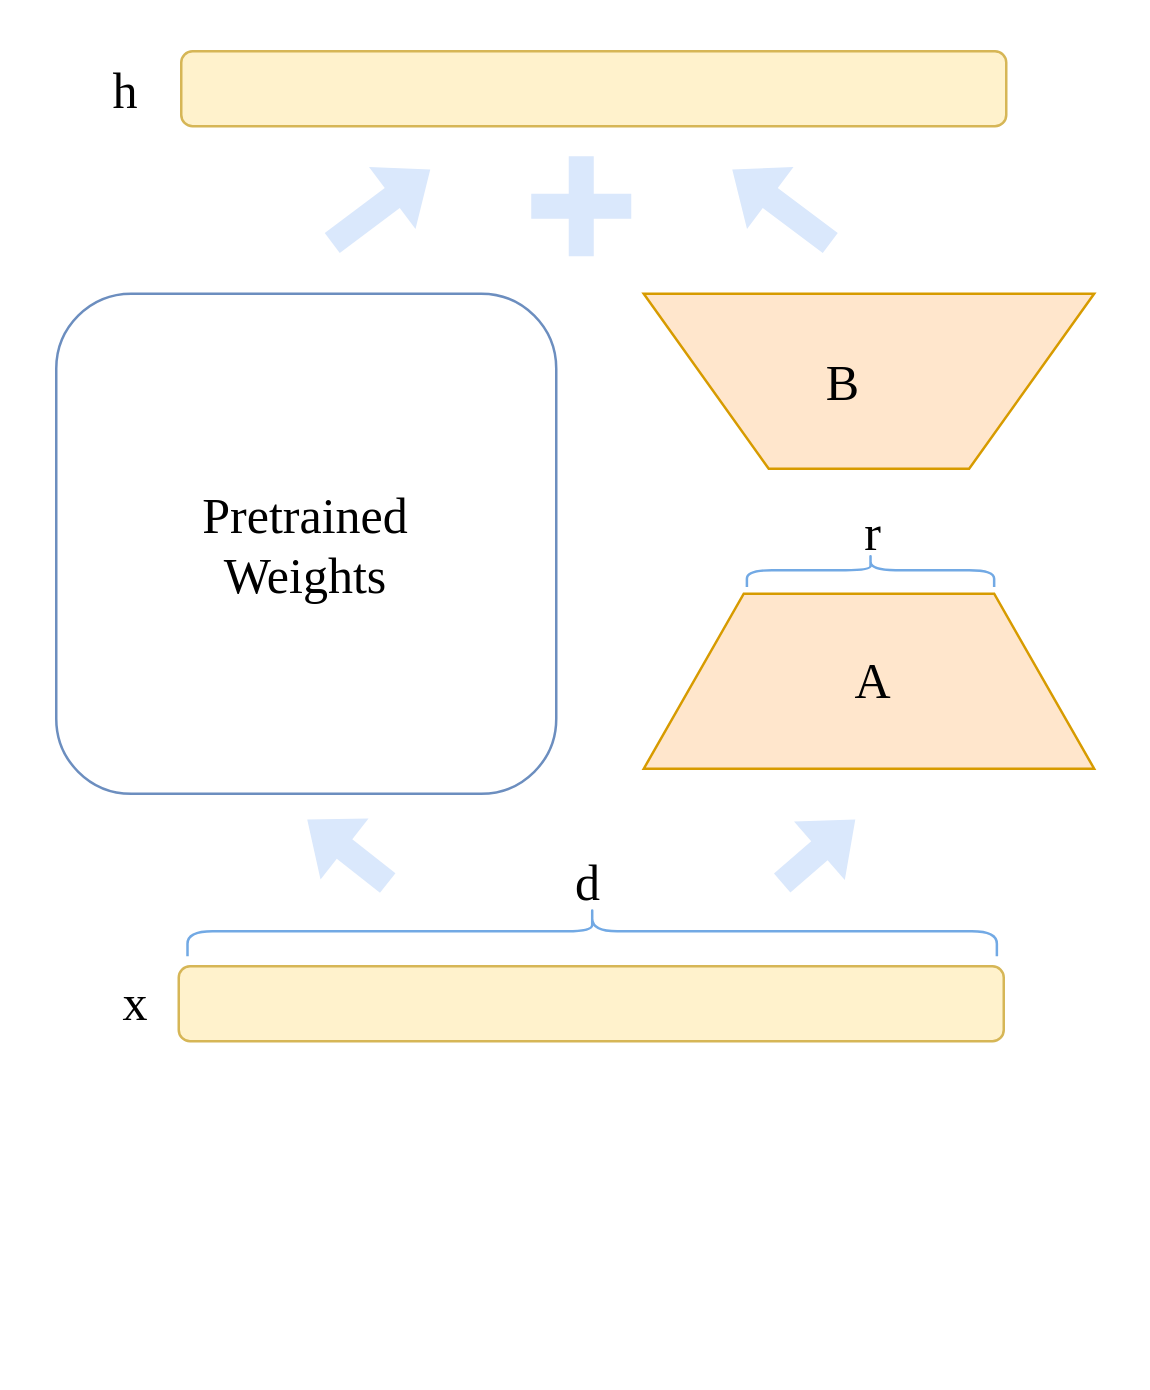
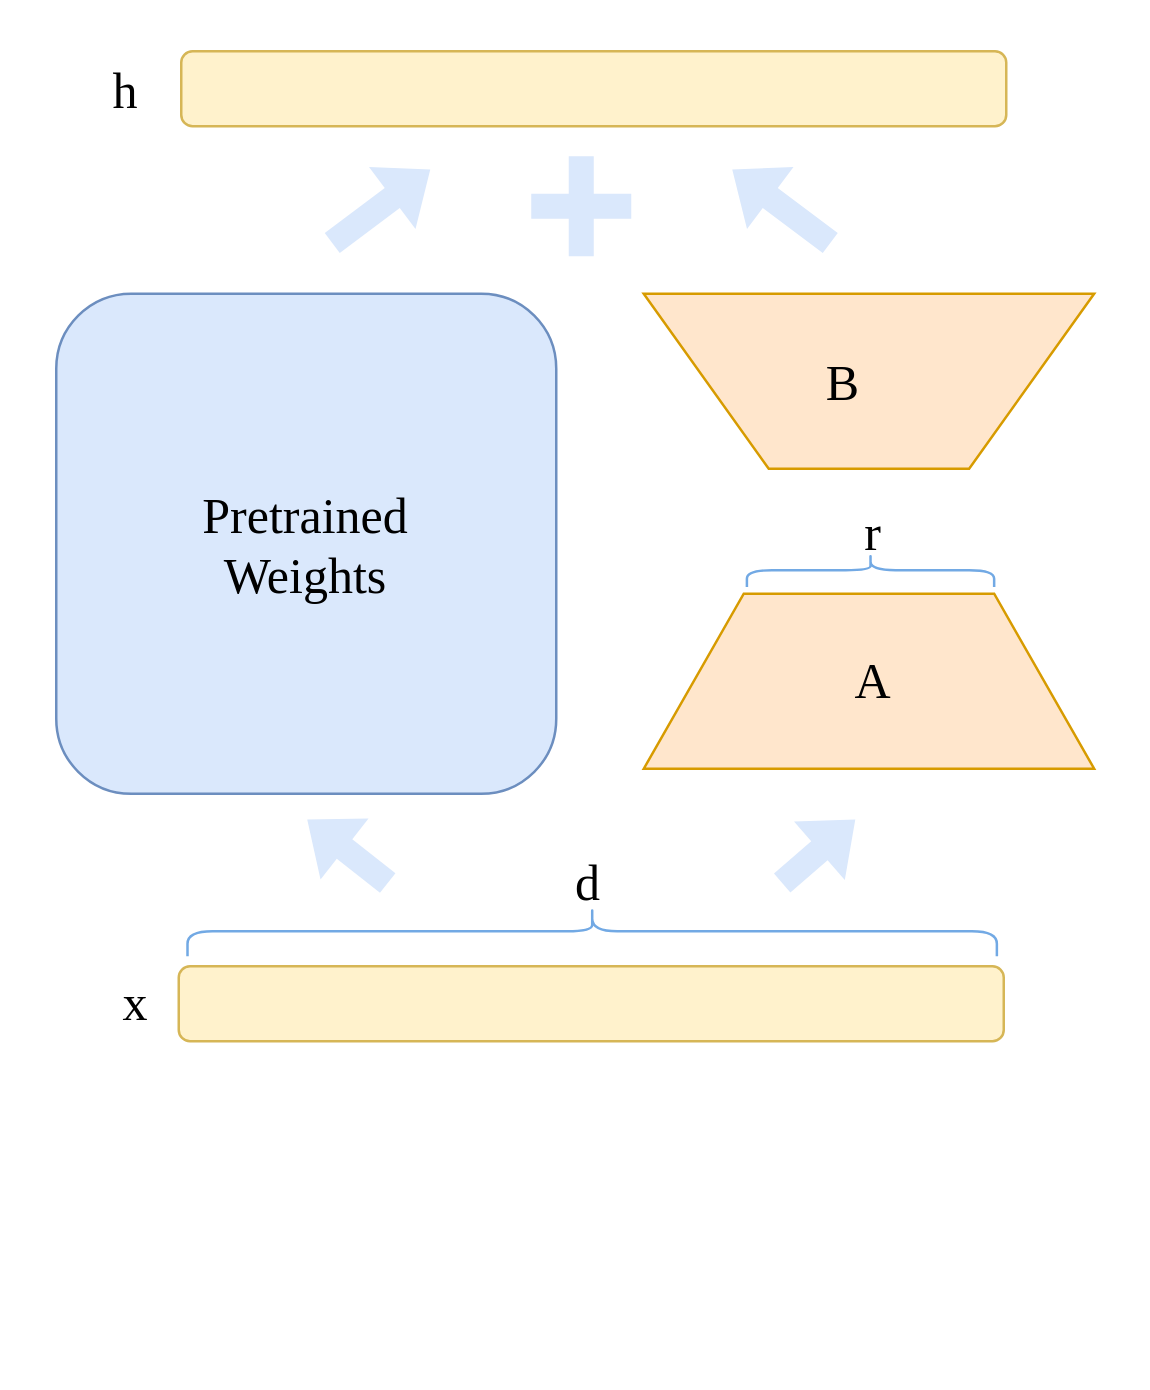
  <mxCell id="0" />
  <mxCell id="1" parent="0" />
  <mxCell id="2" value="" style="rounded=1;whiteSpace=wrap;html=1;fillColor=#fff2cc;strokeColor=#d6b656;" vertex="1" parent="1"><mxGeometry x="72" y="20" width="330" height="30" as="geometry" /></mxCell>
  <mxCell id="3" value="h" style="text;html=1;align=center;verticalAlign=middle;whiteSpace=wrap;rounded=0;fontSize=20;fontFamily=Comic Sans MS;" vertex="1" parent="1"><mxGeometry x="20" y="20" width="60" height="30" as="geometry" /></mxCell>
  <mxCell id="4" value="" style="shape=trapezoid;perimeter=trapezoidPerimeter;whiteSpace=wrap;html=1;fixedSize=1;rotation=-180;fillColor=#ffe6cc;strokeColor=#d79b00;size=50;" vertex="1" parent="1"><mxGeometry x="257" y="117" width="180.17" height="70" as="geometry" /></mxCell>
  <mxCell id="5" value="" style="group" vertex="1" connectable="0" parent="1"><mxGeometry x="22" y="117" width="200" height="200" as="geometry" /></mxCell>
- <mxCell id="6" value="&lt;font face=&quot;Comic Sans MS&quot; style=&quot;font-size: 20px;&quot;&gt;Pretrained&lt;/font&gt;&lt;div style=&quot;font-size: 20px;&quot;&gt;&lt;font face=&quot;Comic Sans MS&quot; style=&quot;font-size: 20px;&quot;&gt;Weights&lt;/font&gt;&lt;/div&gt;" style="rounded=1;whiteSpace=wrap;html=1;fillColor=#ffffff;strokeColor=#6c8ebf;" vertex="1" parent="5"><mxGeometry width="200" height="200" as="geometry" /></mxCell>
+ <mxCell id="6" value="&lt;font face=&quot;Comic Sans MS&quot; style=&quot;font-size: 20px;&quot;&gt;Pretrained&lt;/font&gt;&lt;div style=&quot;font-size: 20px;&quot;&gt;&lt;font face=&quot;Comic Sans MS&quot; style=&quot;font-size: 20px;&quot;&gt;Weights&lt;/font&gt;&lt;/div&gt;" style="rounded=1;whiteSpace=wrap;html=1;fillColor=#dae8fc;strokeColor=#6c8ebf;" vertex="1" parent="5"><mxGeometry width="200" height="200" as="geometry" /></mxCell>
  <mxCell id="7" value="" style="shape=trapezoid;perimeter=trapezoidPerimeter;whiteSpace=wrap;html=1;fixedSize=1;rotation=0;fillColor=#ffe6cc;strokeColor=#d79b00;size=40;" vertex="1" parent="1"><mxGeometry x="257" y="237" width="180.17" height="70" as="geometry" /></mxCell>
  <mxCell id="8" value="" style="shape=flexArrow;endArrow=classic;html=1;rounded=0;fillColor=#dae8fc;strokeColor=none;" edge="1" parent="1"><mxGeometry width="50" height="50" relative="1" as="geometry"><mxPoint x="132" y="97" as="sourcePoint" /><mxPoint x="172" y="67" as="targetPoint" /></mxGeometry></mxCell>
  <mxCell id="9" value="" style="shape=flexArrow;endArrow=classic;html=1;rounded=0;fillColor=#dae8fc;strokeColor=none;" edge="1" parent="1"><mxGeometry width="50" height="50" relative="1" as="geometry"><mxPoint x="332" y="97" as="sourcePoint" /><mxPoint x="292" y="67" as="targetPoint" /></mxGeometry></mxCell>
  <mxCell id="10" value="" style="rounded=0;whiteSpace=wrap;html=1;fillColor=#dae8fc;strokeColor=none;" vertex="1" parent="1"><mxGeometry x="212" y="77" width="40" height="10" as="geometry" /></mxCell>
  <mxCell id="11" value="" style="rounded=0;whiteSpace=wrap;html=1;rotation=90;fillColor=#dae8fc;strokeColor=none;" vertex="1" parent="1"><mxGeometry x="212" y="77" width="40" height="10" as="geometry" /></mxCell>
  <mxCell id="12" value="&lt;font style=&quot;font-size: 20px;&quot; face=&quot;Comic Sans MS&quot;&gt;B&lt;/font&gt;" style="text;html=1;align=center;verticalAlign=middle;whiteSpace=wrap;rounded=0;" vertex="1" parent="1"><mxGeometry x="307" y="137" width="60" height="30" as="geometry" /></mxCell>
  <mxCell id="13" value="&lt;font style=&quot;font-size: 20px;&quot; face=&quot;Comic Sans MS&quot;&gt;A&lt;/font&gt;" style="text;html=1;align=center;verticalAlign=middle;whiteSpace=wrap;rounded=0;" vertex="1" parent="1"><mxGeometry x="319" y="256" width="60" height="30" as="geometry" /></mxCell>
  <mxCell id="14" value="" style="rounded=1;whiteSpace=wrap;html=1;fillColor=#fff2cc;strokeColor=#d6b656;" vertex="1" parent="1"><mxGeometry x="71" y="386" width="330" height="30" as="geometry" /></mxCell>
  <mxCell id="15" value="x" style="text;html=1;align=center;verticalAlign=middle;whiteSpace=wrap;rounded=0;fontSize=20;fontFamily=Comic Sans MS;" vertex="1" parent="1"><mxGeometry x="24" y="385" width="60" height="30" as="geometry" /></mxCell>
  <mxCell id="16" value="r" style="text;html=1;align=center;verticalAlign=middle;whiteSpace=wrap;rounded=0;fontSize=20;fontFamily=Comic Sans MS;" vertex="1" parent="1"><mxGeometry x="319" y="197" width="60" height="30" as="geometry" /></mxCell>
  <mxCell id="17" value="d" style="text;html=1;align=center;verticalAlign=middle;whiteSpace=wrap;rounded=0;fontSize=20;fontFamily=Comic Sans MS;" vertex="1" parent="1"><mxGeometry x="205.25" y="337" width="60" height="30" as="geometry" /></mxCell>
  <mxCell id="18" value="" style="shape=flexArrow;endArrow=classic;html=1;rounded=0;fillColor=#dae8fc;strokeColor=none;exitX=0.133;exitY=0.867;exitDx=0;exitDy=0;exitPerimeter=0;" edge="1" parent="1"><mxGeometry width="50" height="50" relative="1" as="geometry"><mxPoint x="154.98" y="353.01" as="sourcePoint" /><mxPoint x="122" y="327" as="targetPoint" /></mxGeometry></mxCell>
  <mxCell id="19" value="" style="shape=flexArrow;endArrow=classic;html=1;rounded=0;fillColor=#dae8fc;strokeColor=none;" edge="1" parent="1"><mxGeometry width="50" height="50" relative="1" as="geometry"><mxPoint x="312" y="353" as="sourcePoint" /><mxPoint x="342" y="327" as="targetPoint" /></mxGeometry></mxCell>
  <mxCell id="20" value="" style="shape=curlyBracket;whiteSpace=wrap;html=1;rounded=1;labelPosition=left;verticalLabelPosition=middle;align=right;verticalAlign=middle;rotation=90;strokeColor=#72a9e4;" vertex="1" parent="1"><mxGeometry x="226.38" y="210.13" width="20" height="323.75" as="geometry" /></mxCell>
  <mxCell id="21" value="" style="shape=curlyBracket;whiteSpace=wrap;html=1;rounded=1;labelPosition=left;verticalLabelPosition=middle;align=right;verticalAlign=middle;rotation=90;strokeColor=#72a9e4;" vertex="1" parent="1"><mxGeometry x="341" y="178.14" width="13.43" height="98.9" as="geometry" /></mxCell>
